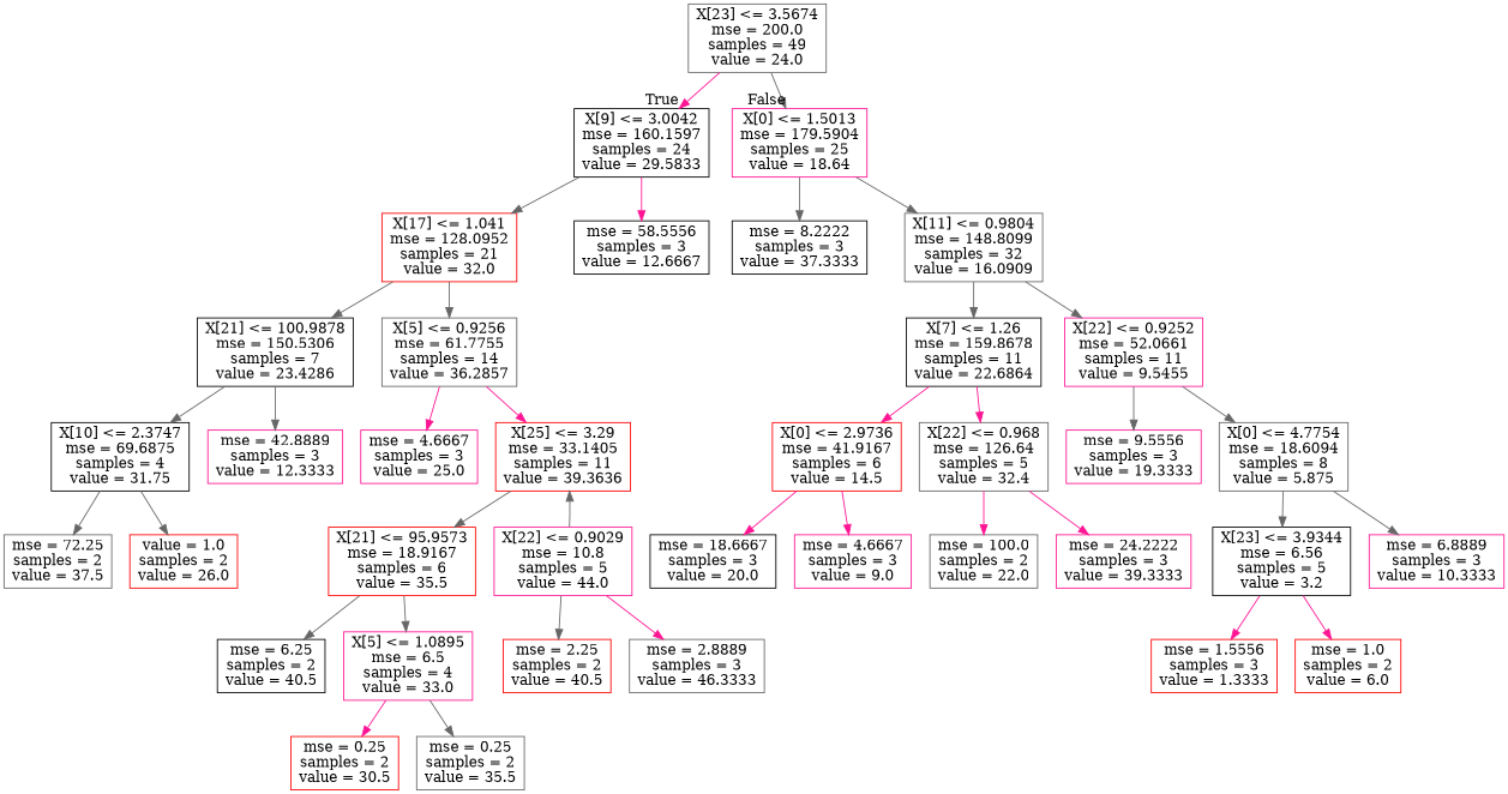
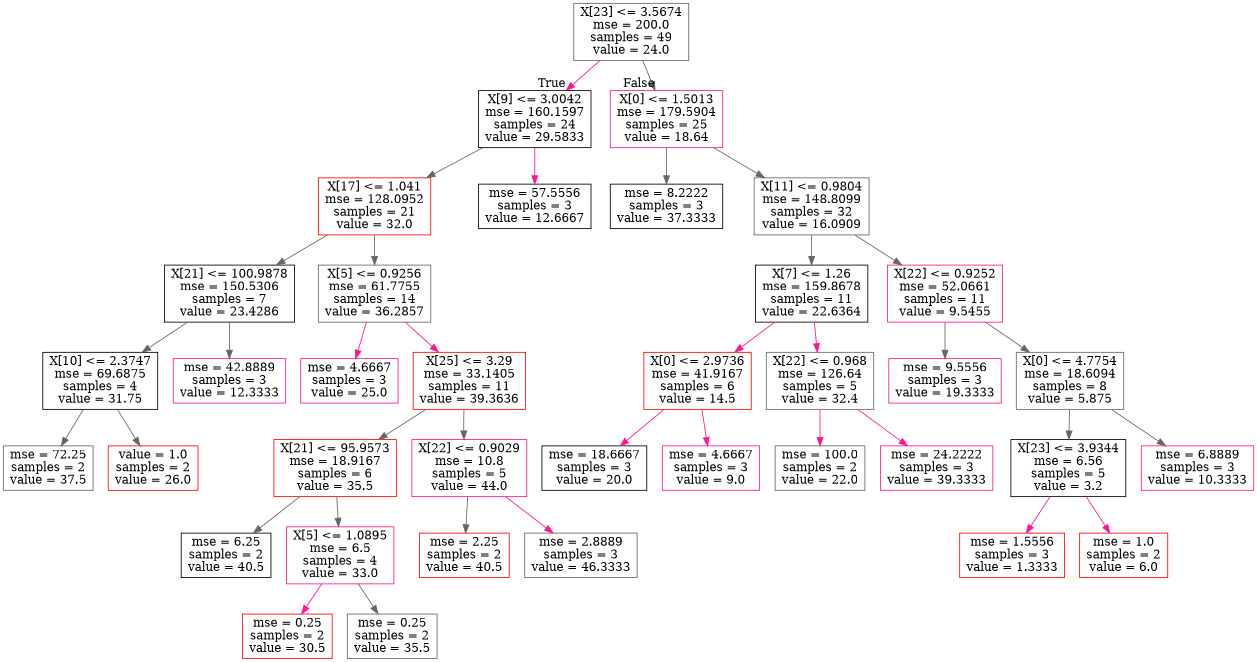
  digraph {
    node [color=deeppink shape=box]
    edge [color=gray40]
    n1 [color=gray40 label="X[23] <= 3.5674\nmse = 200.0\nsamples = 49\nvalue = 24.0"]
    n2 [color=black label="X[9] <= 3.0042\nmse = 160.1597\nsamples = 24\nvalue = 29.5833"]
    n3 [label="X[0] <= 1.5013\nmse = 179.5904\nsamples = 25\nvalue = 18.64"]
    n4 [color=red label="X[17] <= 1.041\nmse = 128.0952\nsamples = 21\nvalue = 32.0"]
-   n5 [color=black label="mse = 58.5556\nsamples = 3\nvalue = 12.6667"]
+   n5 [color=black label="mse = 57.5556\nsamples = 3\nvalue = 12.6667"]
    n6 [color=black label="mse = 8.2222\nsamples = 3\nvalue = 37.3333"]
    n7 [color=gray40 label="X[11] <= 0.9804\nmse = 148.8099\nsamples = 32\nvalue = 16.0909"]
    n8 [color=black label="X[21] <= 100.9878\nmse = 150.5306\nsamples = 7\nvalue = 23.4286"]
    n9 [color=gray40 label="X[5] <= 0.9256\nmse = 61.7755\nsamples = 14\nvalue = 36.2857"]
    n10 [color=black label="X[10] <= 2.3747\nmse = 69.6875\nsamples = 4\nvalue = 31.75"]
    n11 [label="mse = 42.8889\nsamples = 3\nvalue = 12.3333"]
    n12 [label="mse = 4.6667\nsamples = 3\nvalue = 25.0"]
    n13 [color=red label="X[25] <= 3.29\nmse = 33.1405\nsamples = 11\nvalue = 39.3636"]
    n14 [color=gray40 label="mse = 72.25\nsamples = 2\nvalue = 37.5"]
    n15 [color=red label="value = 1.0\nsamples = 2\nvalue = 26.0"]
    n16 [color=red label="X[21] <= 95.9573\nmse = 18.9167\nsamples = 6\nvalue = 35.5"]
    n17 [label="X[22] <= 0.9029\nmse = 10.8\nsamples = 5\nvalue = 44.0"]
    n18 [color=black label="mse = 6.25\nsamples = 2\nvalue = 40.5"]
    n19 [label="X[5] <= 1.0895\nmse = 6.5\nsamples = 4\nvalue = 33.0"]
    n20 [color=red label="mse = 2.25\nsamples = 2\nvalue = 40.5"]
    n21 [color=gray40 label="mse = 2.8889\nsamples = 3\nvalue = 46.3333"]
    n22 [color=red label="mse = 0.25\nsamples = 2\nvalue = 30.5"]
    n23 [color=gray40 label="mse = 0.25\nsamples = 2\nvalue = 35.5"]
-   n24 [color=black label="X[7] <= 1.26\nmse = 159.8678\nsamples = 11\nvalue = 22.6864"]
+   n24 [color=black label="X[7] <= 1.26\nmse = 159.8678\nsamples = 11\nvalue = 22.6364"]
    n25 [label="X[22] <= 0.9252\nmse = 52.0661\nsamples = 11\nvalue = 9.5455"]
    n26 [color=red label="X[0] <= 2.9736\nmse = 41.9167\nsamples = 6\nvalue = 14.5"]
    n27 [color=gray40 label="X[22] <= 0.968\nmse = 126.64\nsamples = 5\nvalue = 32.4"]
    n28 [label="mse = 9.5556\nsamples = 3\nvalue = 19.3333"]
    n29 [color=gray40 label="X[0] <= 4.7754\nmse = 18.6094\nsamples = 8\nvalue = 5.875"]
    n30 [color=black label="mse = 18.6667\nsamples = 3\nvalue = 20.0"]
    n31 [label="mse = 4.6667\nsamples = 3\nvalue = 9.0"]
    n32 [color=gray40 label="mse = 100.0\nsamples = 2\nvalue = 22.0"]
    n33 [label="mse = 24.2222\nsamples = 3\nvalue = 39.3333"]
    n34 [color=black label="X[23] <= 3.9344\nmse = 6.56\nsamples = 5\nvalue = 3.2"]
    n35 [label="mse = 6.8889\nsamples = 3\nvalue = 10.3333"]
    n36 [color=red label="mse = 1.5556\nsamples = 3\nvalue = 1.3333"]
    n37 [color=red label="mse = 1.0\nsamples = 2\nvalue = 6.0"]
    n1 -> n2 [color=deeppink headlabel=True labelangle=45 labeldistance=2.5]
    n1 -> n3 [headlabel=False labelangle=-45 labeldistance=2.5]
    n2 -> n4
    n2 -> n5 [color=deeppink]
    n3 -> n6
    n3 -> n7
    n4 -> n8
    n4 -> n9
    n7 -> n24
    n7 -> n25
    n8 -> n10
    n8 -> n11
    n9 -> n12 [color=deeppink]
    n9 -> n13 [color=deeppink]
    n10 -> n14
    n10 -> n15
    n13 -> n16
-   n17 -> n13
+   n13 -> n17
    n16 -> n18
    n16 -> n19
    n17 -> n20
    n17 -> n21 [color=deeppink]
    n19 -> n22 [color=deeppink]
    n19 -> n23
    n24 -> n26 [color=deeppink]
    n24 -> n27 [color=deeppink]
    n25 -> n28
    n25 -> n29
    n26 -> n30 [color=deeppink]
    n26 -> n31 [color=deeppink]
    n27 -> n32 [color=deeppink]
    n27 -> n33 [color=deeppink]
    n29 -> n34
    n29 -> n35
    n34 -> n36 [color=deeppink]
    n34 -> n37 [color=deeppink]
  }
